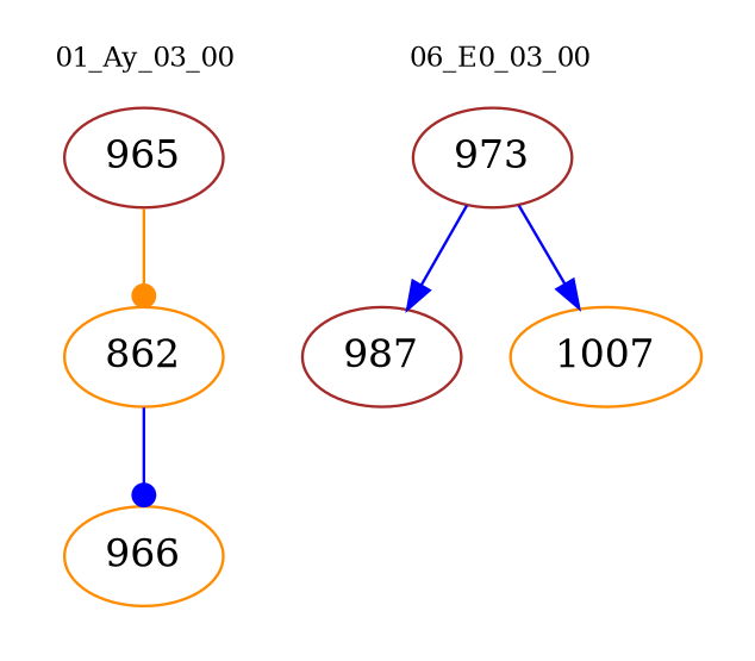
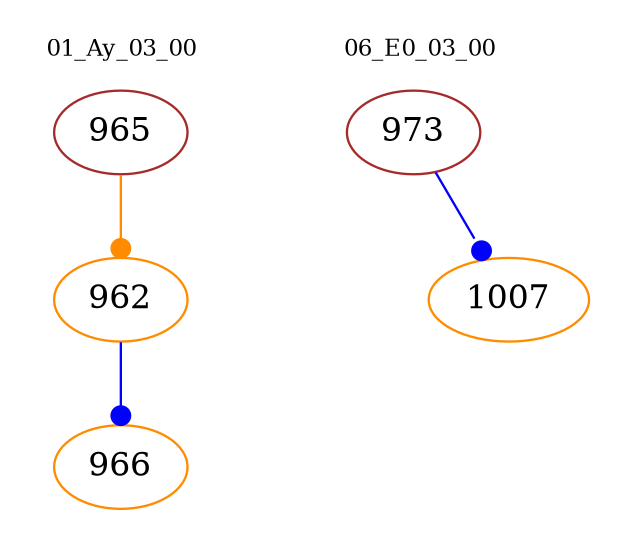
  digraph {
    node [color=darkorange]
    edge [arrowhead=dot color=blue]
-   n1 [label=862]
+   n1 [label=962]
    n2 [label=966]
    n3 [color=brown label=965]
    n4 [color=brown label=973]
-   n5 [color=brown label=987]
    n6 [label=1007]
    subgraph cluster_1 {
      color=white
      fontsize=10
      label="01_Ay_03_00"
      n1
      n2
      n3
    }
    subgraph cluster_2 {
      color=white
      fontsize=10
      label="06_E0_03_00"
      n4
-     n5
      n6
    }
    n1 -> n2
    n3 -> n1 [color=darkorange]
-   n4 -> n5 [arrowhead=normal]
-   n4 -> n6 [arrowhead=normal]
+   n4 -> n6
  }
